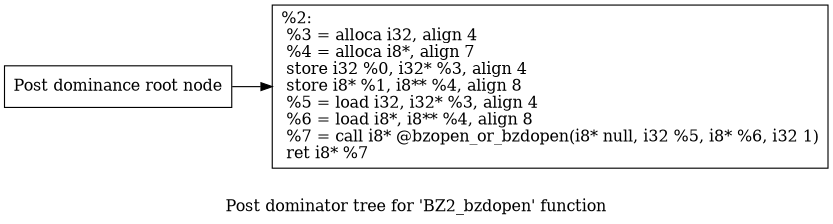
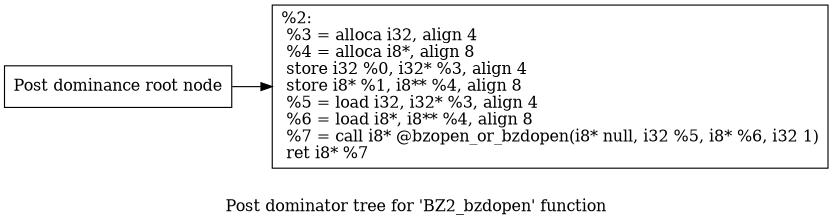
  digraph {
    label="Post dominator tree for 'BZ2_bzdopen' function"
    rankdir=LR
    node [shape=record]
    n1 [label="{Post dominance root node}"]
-   n2 [label="{%2:\l  %3 = alloca i32, align 4\l  %4 = alloca i8*, align 7\l  store i32 %0, i32* %3, align 4\l  store i8* %1, i8** %4, align 8\l  %5 = load i32, i32* %3, align 4\l  %6 = load i8*, i8** %4, align 8\l  %7 = call i8* @bzopen_or_bzdopen(i8* null, i32 %5, i8* %6, i32 1)\l  ret i8* %7\l}"]
+   n2 [label="{%2:\l  %3 = alloca i32, align 4\l  %4 = alloca i8*, align 8\l  store i32 %0, i32* %3, align 4\l  store i8* %1, i8** %4, align 8\l  %5 = load i32, i32* %3, align 4\l  %6 = load i8*, i8** %4, align 8\l  %7 = call i8* @bzopen_or_bzdopen(i8* null, i32 %5, i8* %6, i32 1)\l  ret i8* %7\l}"]
    n1 -> n2
  }
